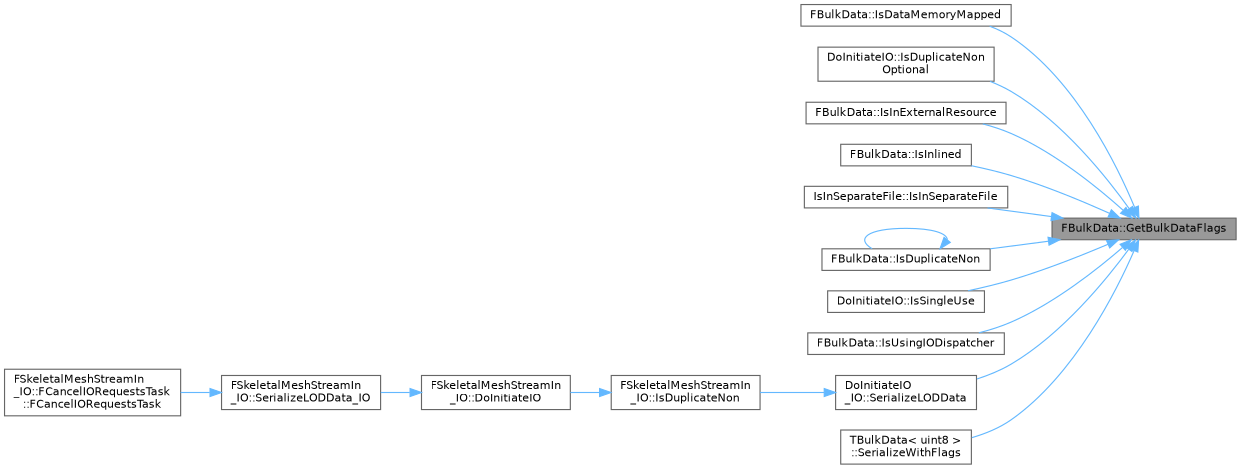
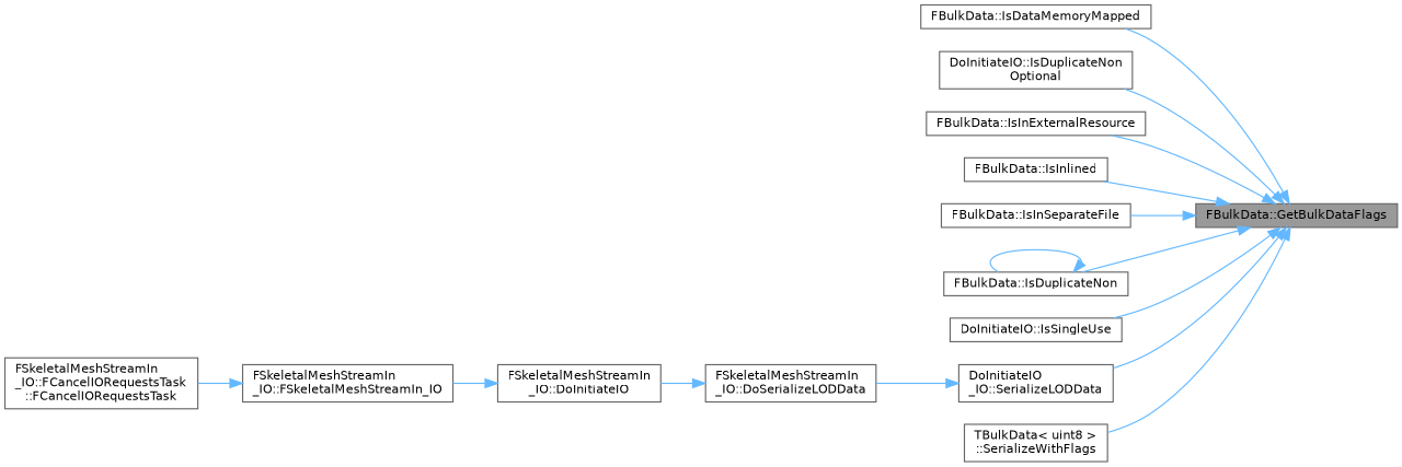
  digraph {
    rankdir=RL
    node [color=grey40 fillcolor=white fontname=Helvetica fontsize=10 shape=box style=filled]
    edge [color=steelblue1 dir=back fontname=Helvetica fontsize=10 labelfontname=Helvetica labelfontsize=10 style=solid]
    n1 [color=gray40 fillcolor=grey60 fontcolor=black height=0.2 label="FBulkData::GetBulkDataFlags" width=0.4]
    n2 [height=0.2 label="FBulkData::IsDataMemoryMapped" width=0.4]
    n3 [height=0.2 label="DoInitiateIO::IsDuplicateNon\lOptional" width=0.4]
    n4 [height=0.2 label="FBulkData::IsInExternalResource" width=0.4]
    n5 [height=0.2 label="FBulkData::IsInlined" width=0.4]
-   n6 [height=0.2 label="IsInSeparateFile::IsInSeparateFile" width=0.4]
+   n6 [height=0.2 label="FBulkData::IsInSeparateFile" width=0.4]
    n7 [height=0.2 label="FBulkData::IsDuplicateNon" width=0.4]
    n8 [height=0.2 label="DoInitiateIO::IsSingleUse" width=0.4]
-   n9 [height=0.2 label="FBulkData::IsUsingIODispatcher" width=0.4]
    n10 [height=0.2 label="DoInitiateIO\l_IO::SerializeLODData" width=0.4]
    n11 [height=0.2 label="TBulkData\< uint8 \>\l::SerializeWithFlags" width=0.4]
-   n12 [height=0.2 label="FSkeletalMeshStreamIn\l_IO::IsDuplicateNon" width=0.4]
+   n12 [height=0.2 label="FSkeletalMeshStreamIn\l_IO::DoSerializeLODData" width=0.4]
    n13 [height=0.2 label="FSkeletalMeshStreamIn\l_IO::DoInitiateIO" width=0.4]
-   n14 [height=0.2 label="FSkeletalMeshStreamIn\l_IO::SerializeLODData_IO" width=0.4]
+   n14 [height=0.2 label="FSkeletalMeshStreamIn\l_IO::FSkeletalMeshStreamIn_IO" width=0.4]
    n15 [height=0.2 label="FSkeletalMeshStreamIn\l_IO::FCancelIORequestsTask\l::FCancelIORequestsTask" width=0.4]
    n1 -> n2
    n1 -> n3
    n1 -> n4
    n1 -> n5
    n1 -> n6
    n1 -> n7
    n1 -> n8
-   n1 -> n9
    n1 -> n10
    n1 -> n11
    n7 -> n7
    n10 -> n12
    n12 -> n13
    n13 -> n14
    n14 -> n15
  }
